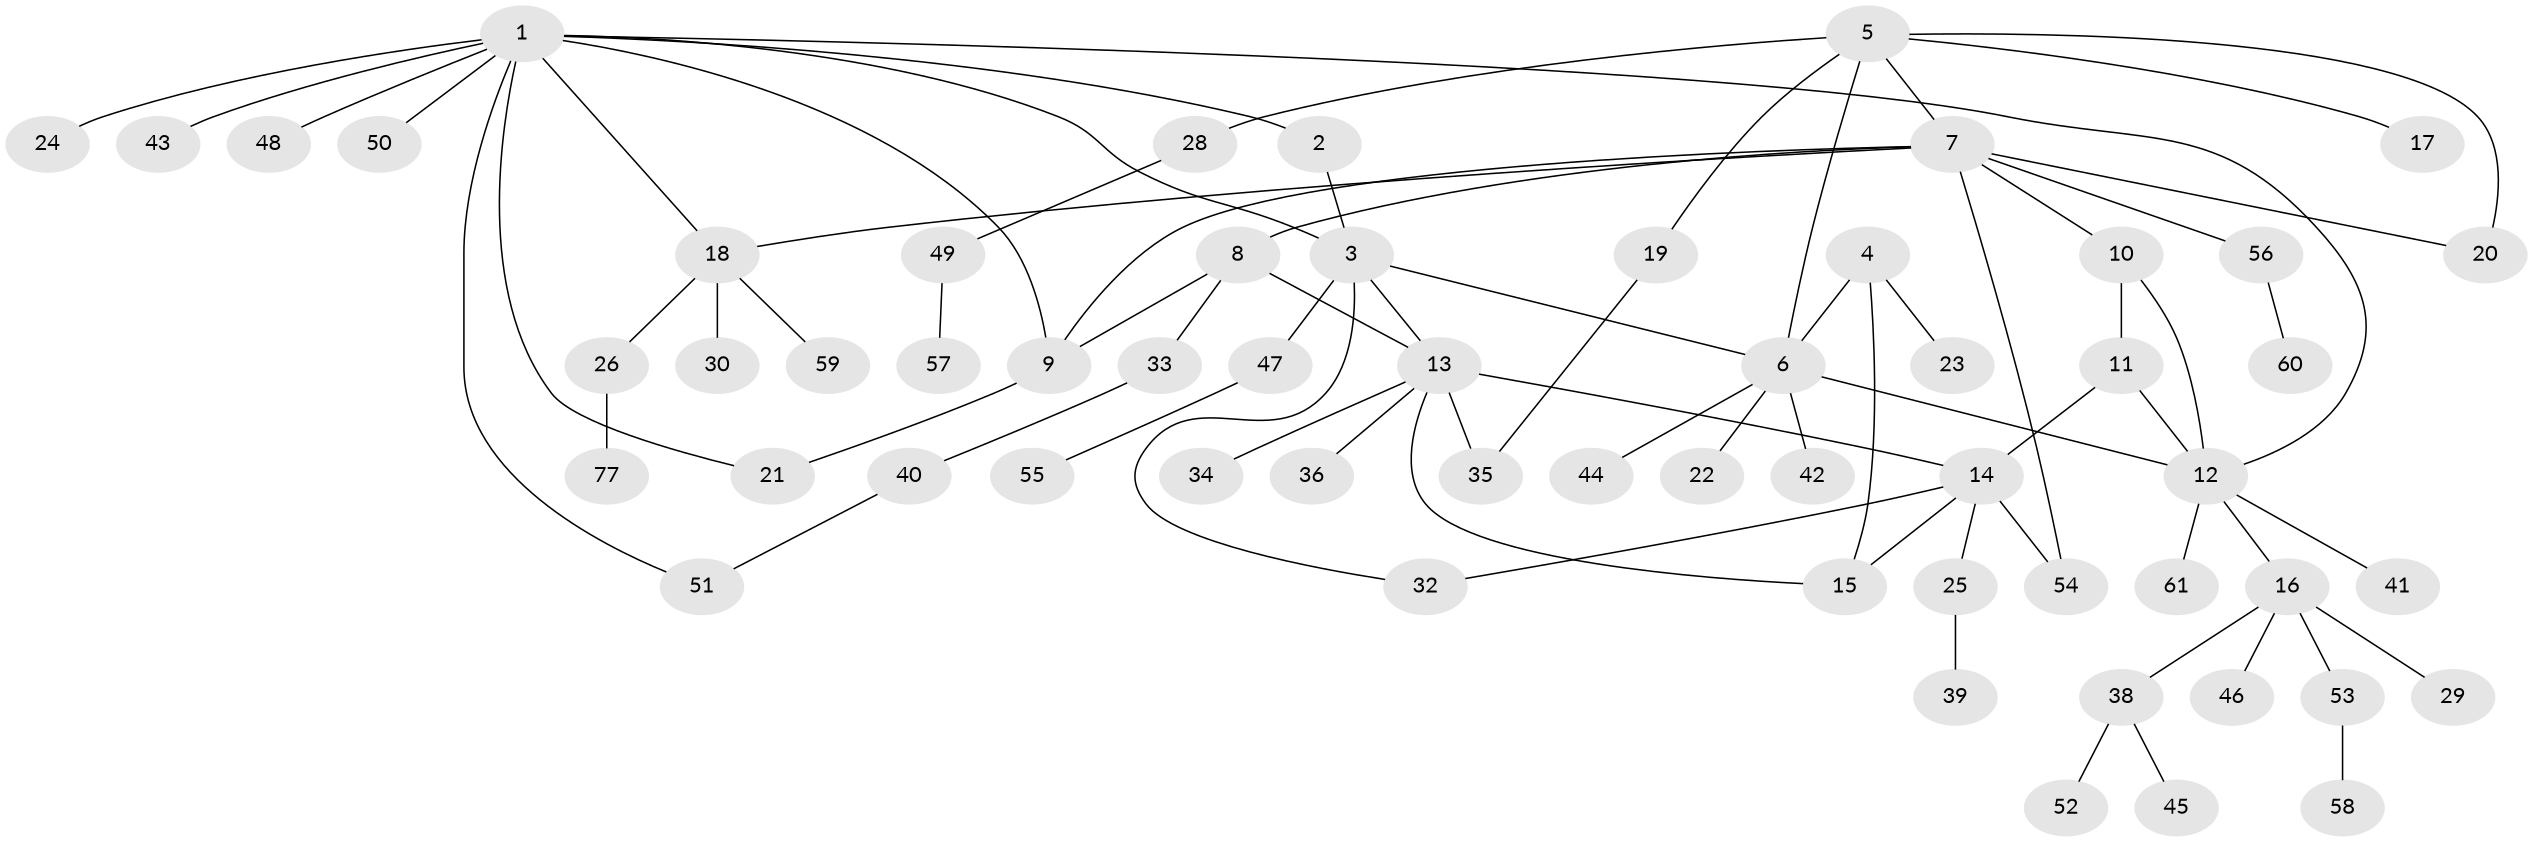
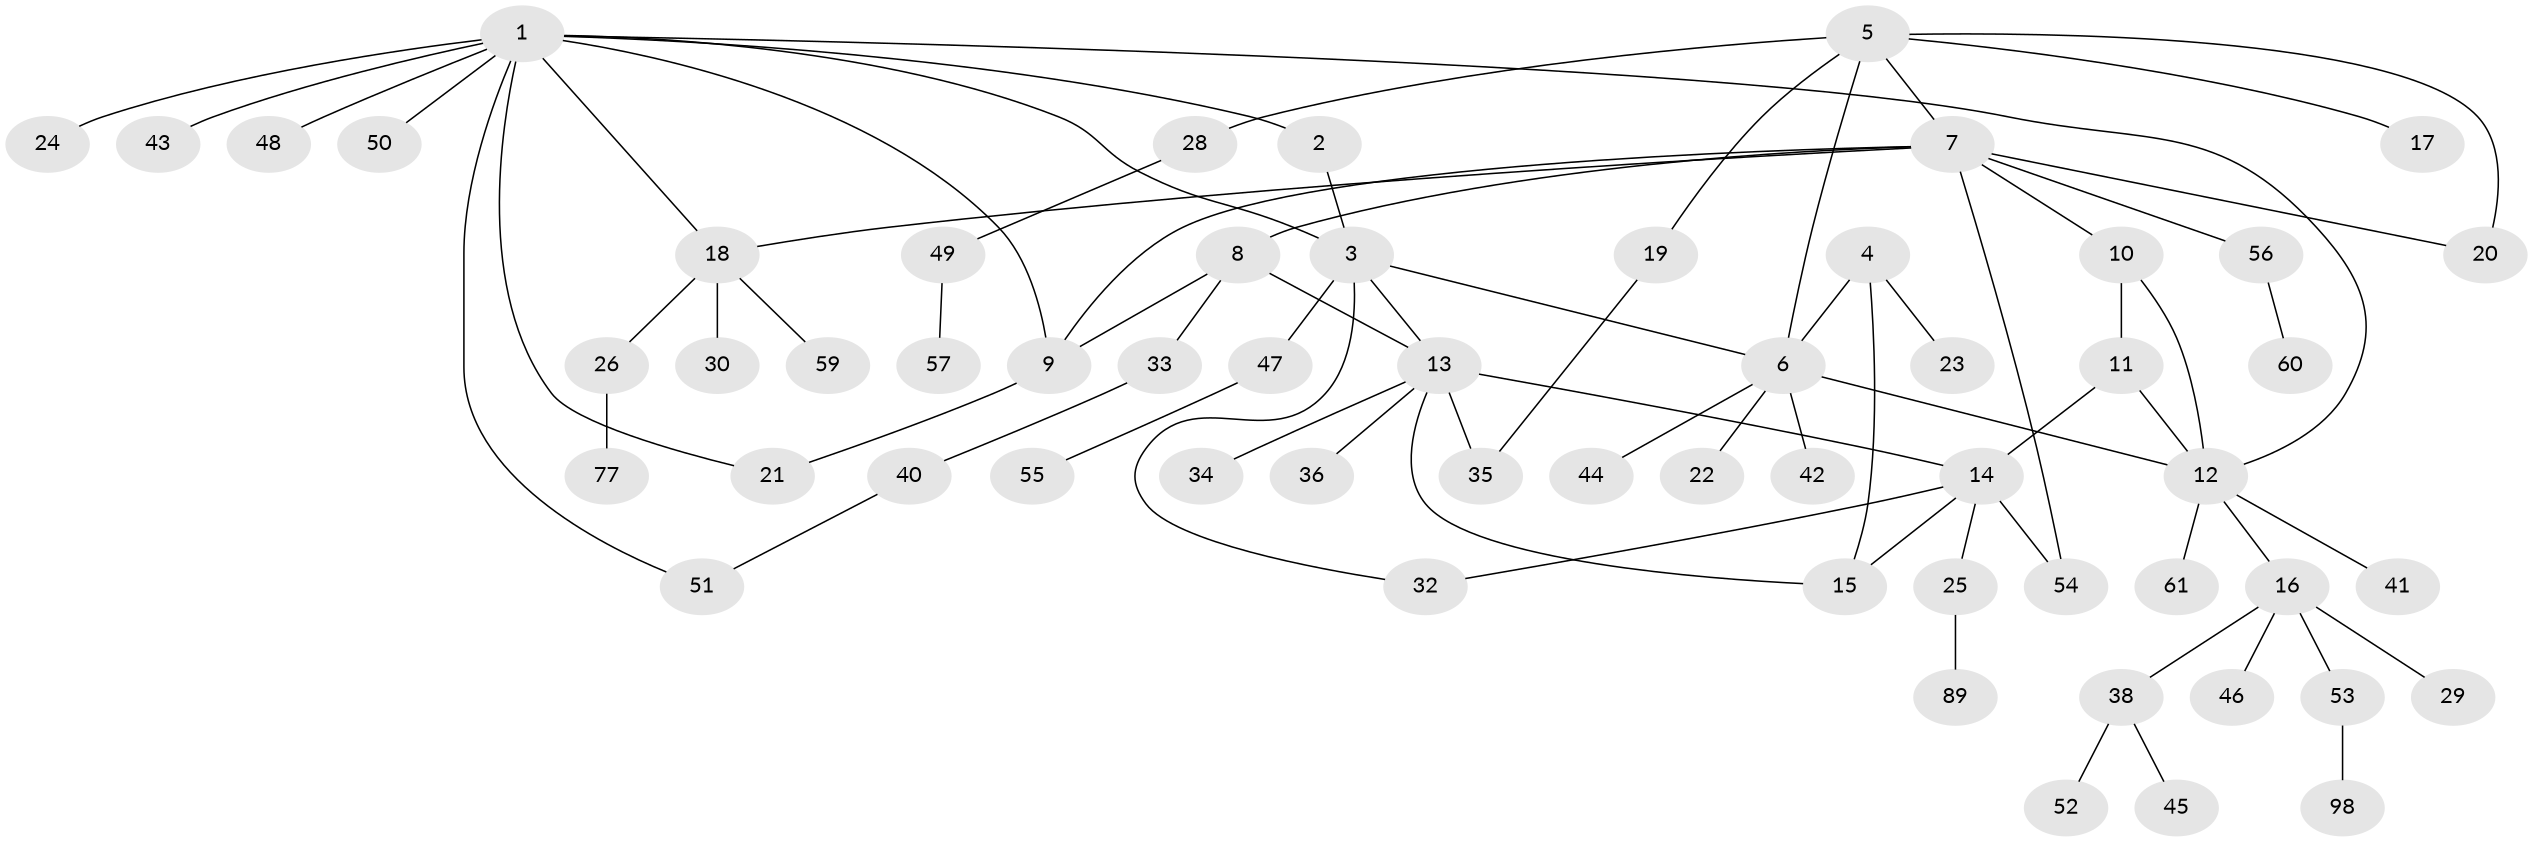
  graph {
    fontname=Lato
    node [color=gray90 fontname=Lato style=filled]
    edge [fontname=Lato]
    1
    2
    3
    9
    12
    18
    21
    24
    43
    48
    50
    51
    6
    13
    32
    47
    16
    41
    61
    26
    30
    59
    22
    42
    44
    15
    14
    34
    35
    36
    55
    4
    23
    5
    7
    17
    19
    28
    8
    10
    20
    54
    56
    49
    33
    11
    60
    40
    25
    29
    38
    46
    53
-   39
+   39 [label=89]
    45
    52
-   58
+   58 [label=98]
    n58 [label=77]
    57
    1 -- 2
    1 -- 3
    1 -- 9
    1 -- 12
    1 -- 18
    1 -- 21
    1 -- 24
    1 -- 43
    1 -- 48
    1 -- 50
    1 -- 51
    2 -- 3
    3 -- 6
    3 -- 13
    3 -- 32
    3 -- 47
    9 -- 21
    12 -- 16
    12 -- 41
    12 -- 61
    18 -- 26
    18 -- 30
    18 -- 59
    6 -- 12
    6 -- 22
    6 -- 42
    6 -- 44
    13 -- 15
    13 -- 14
    13 -- 34
    13 -- 35
    13 -- 36
    47 -- 55
    16 -- 29
    16 -- 38
    16 -- 46
    16 -- 53
    26 -- n58
    14 -- 32
    14 -- 15
    14 -- 54
    14 -- 25
    4 -- 6
    4 -- 15
    4 -- 23
    5 -- 6
    5 -- 7
    5 -- 17
    5 -- 19
    5 -- 28
    7 -- 9
    7 -- 18
    7 -- 8
    7 -- 10
    7 -- 20
    7 -- 54
    7 -- 56
    19 -- 35
    28 -- 49
    8 -- 9
    8 -- 13
    8 -- 33
    10 -- 12
    10 -- 11
    20 -- 5
    56 -- 60
    49 -- 57
    33 -- 40
    11 -- 12
    11 -- 14
    40 -- 51
    25 -- 39
    38 -- 45
    38 -- 52
    53 -- 58
  }
